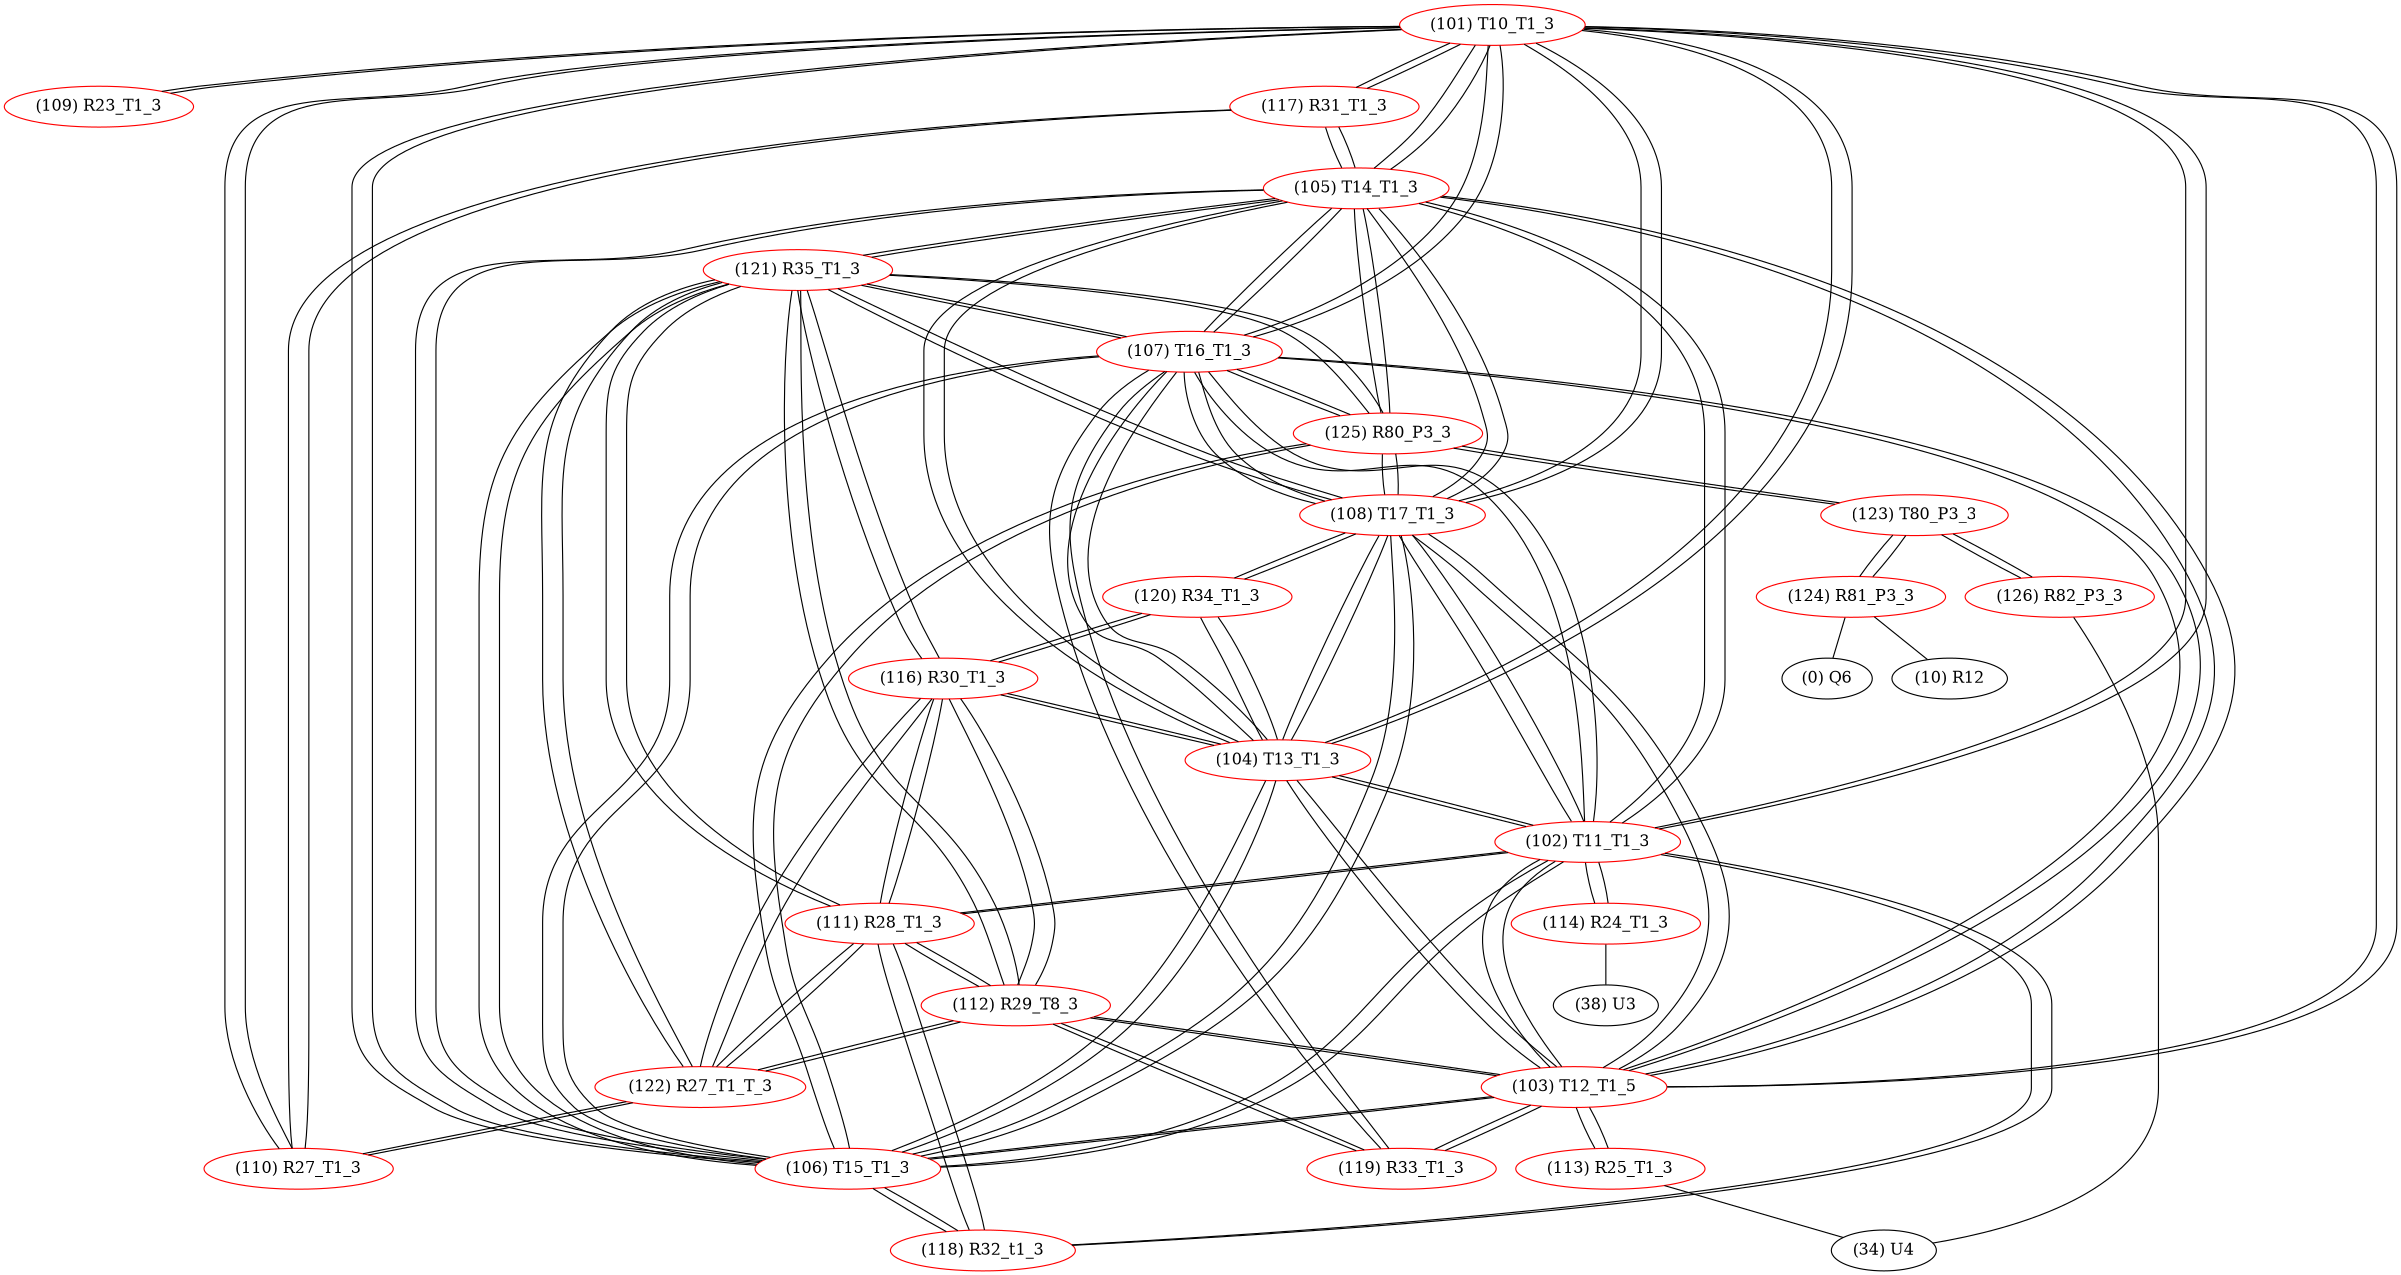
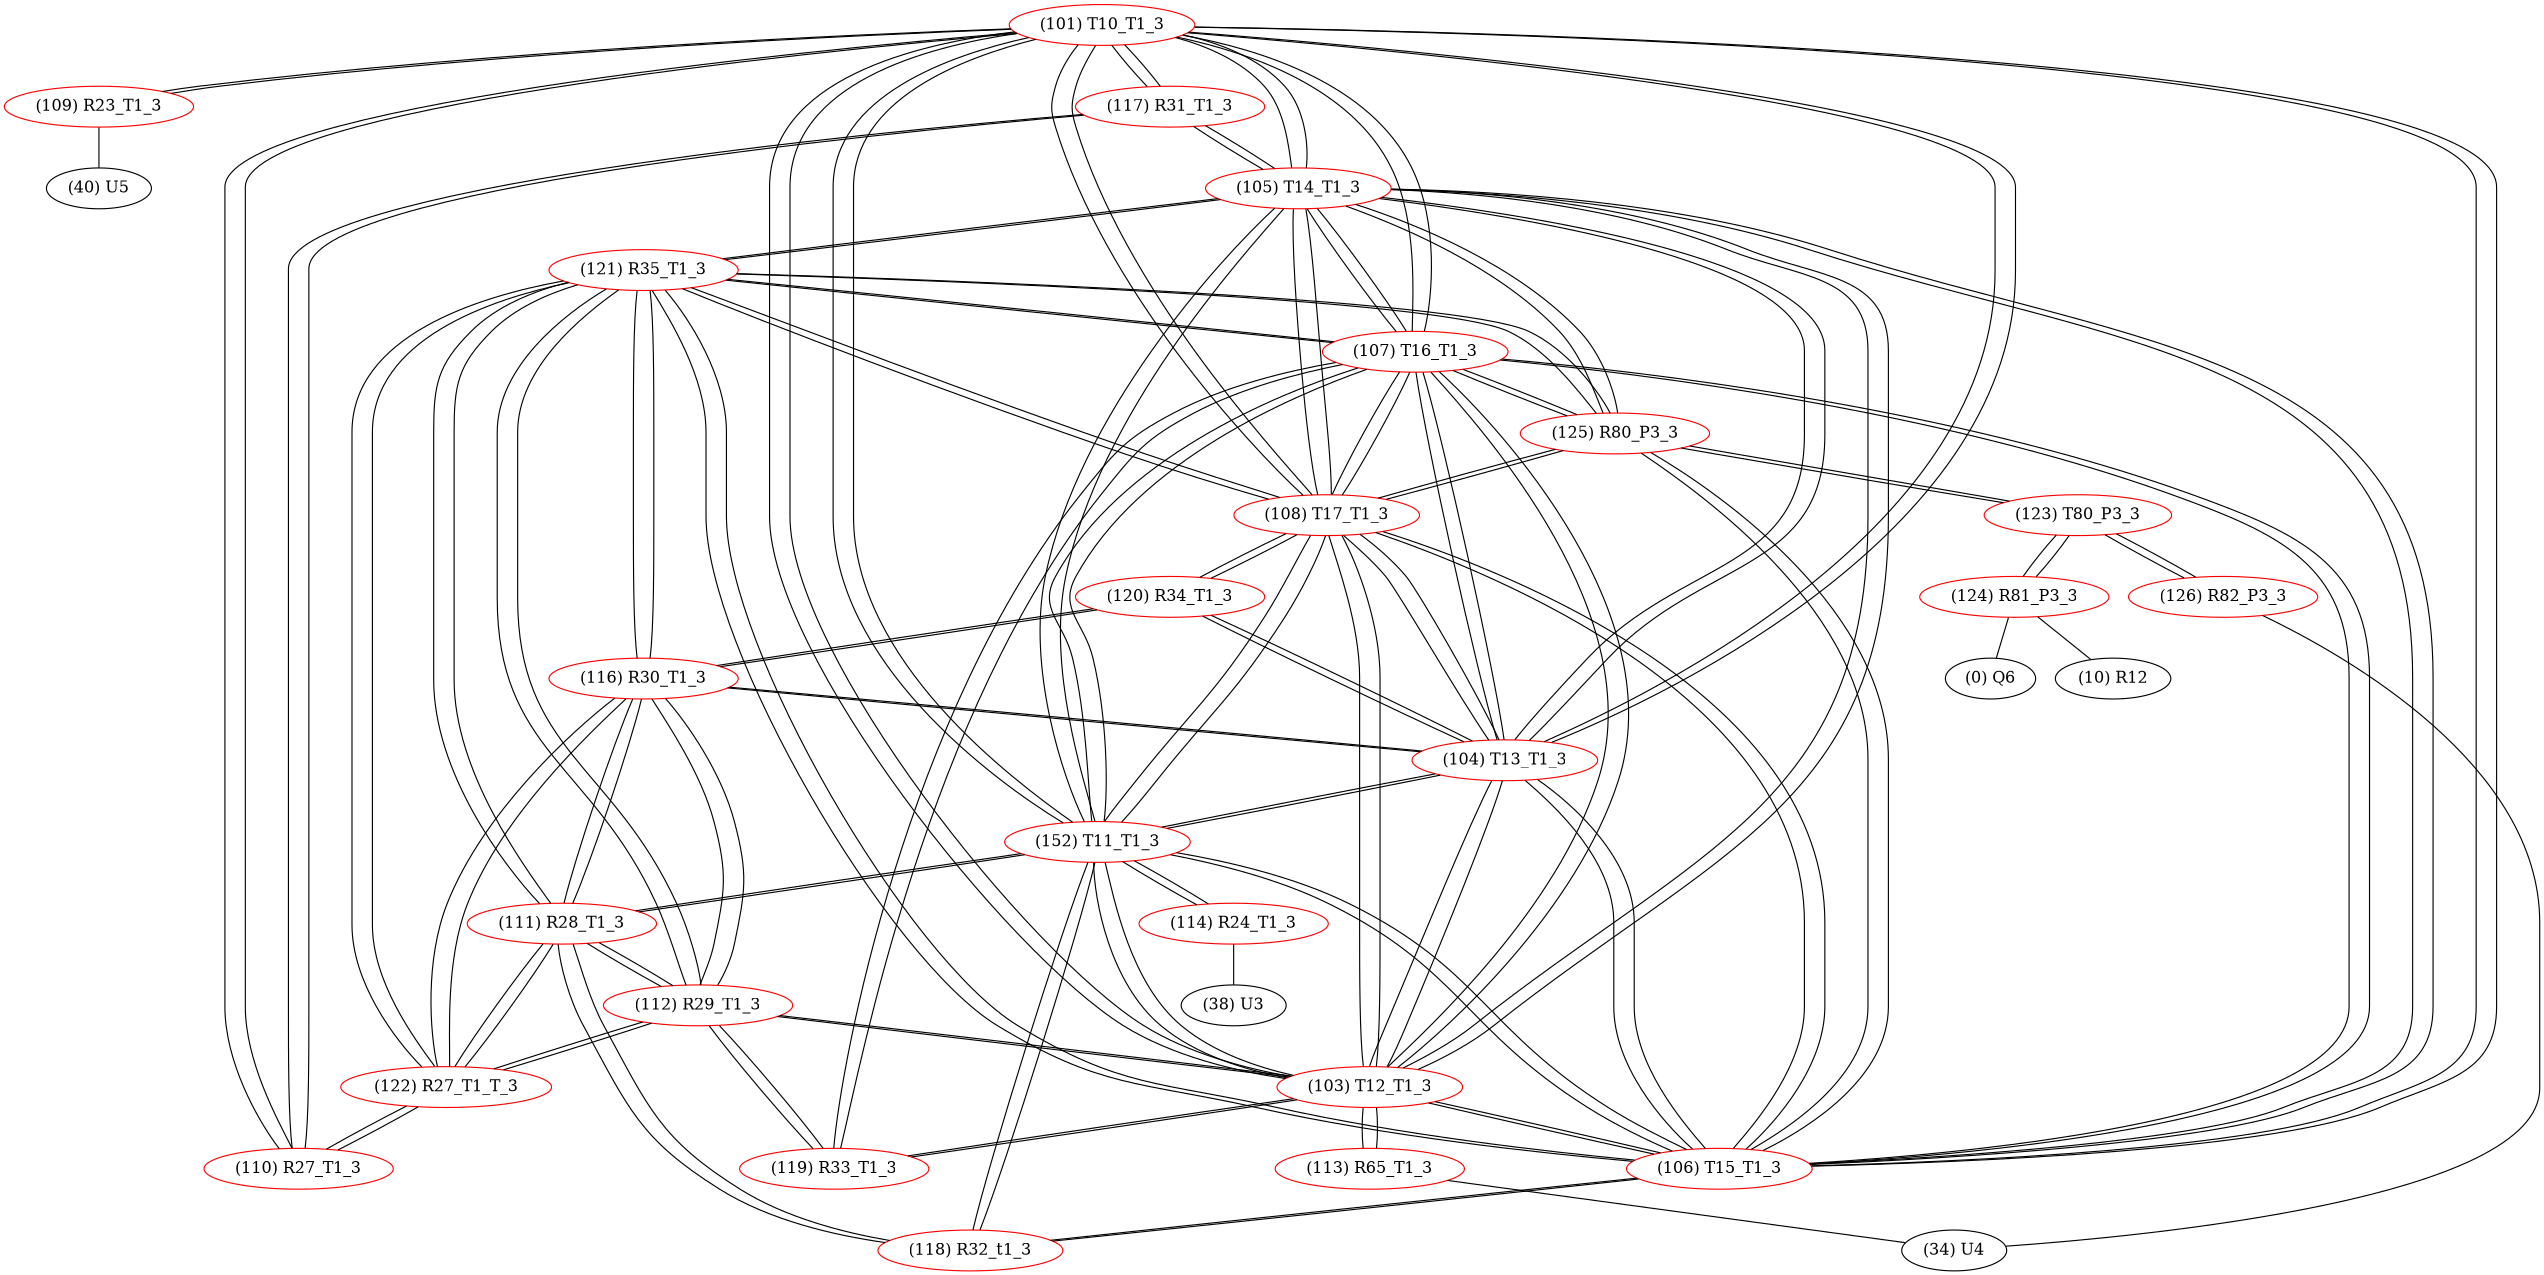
  graph {
    node [color=red]
    n1 [label="(101) T10_T1_3"]
    n2 [label="(109) R23_T1_3"]
    n3 [label="(117) R31_T1_3"]
    n4 [label="(110) R27_T1_3"]
    n5 [label="(107) T16_T1_3"]
    n6 [label="(108) T17_T1_3"]
    n7 [label="(106) T15_T1_3"]
-   n8 [label="(103) T12_T1_5"]
+   n8 [label="(103) T12_T1_3"]
    n9 [label="(105) T14_T1_3"]
    n10 [label="(104) T13_T1_3"]
-   n11 [label="(102) T11_T1_3"]
+   n11 [label="(152) T11_T1_3"]
+   n12 [label="(40) U5" color=""]
    n13 [label="(122) R27_T1_T_3"]
    n14 [label="(119) R33_T1_3"]
    n15 [label="(125) R80_P3_3"]
    n16 [label="(121) R35_T1_3"]
    n17 [label="(120) R34_T1_3"]
    n18 [label="(118) R32_t1_3"]
-   n19 [label="(112) R29_T8_3"]
-   n20 [label="(113) R25_T1_3"]
+   n19 [label="(112) R29_T1_3"]
+   n20 [label="(113) R65_T1_3"]
    n21 [label="(116) R30_T1_3"]
    n22 [label="(114) R24_T1_3"]
    n23 [label="(111) R28_T1_3"]
    n24 [label="(123) T80_P3_3"]
    n25 [label="(34) U4" color=""]
    n26 [label="(38) U3" color=""]
    n27 [label="(124) R81_P3_3"]
    n28 [label="(126) R82_P3_3"]
    n29 [label="(0) Q6" color=""]
    n30 [label="(10) R12" color=""]
    n1 -- n2
    n1 -- n3
    n1 -- n4
    n1 -- n5
    n1 -- n6
    n1 -- n7
    n1 -- n8
    n1 -- n9
    n1 -- n10
    n1 -- n11
    n2 -- n1
+   n2 -- n12
    n3 -- n1
    n3 -- n4
    n3 -- n9
    n4 -- n1
    n4 -- n3
    n4 -- n13
    n5 -- n1
    n5 -- n6
    n5 -- n7
    n5 -- n8
    n5 -- n9
    n5 -- n10
    n5 -- n11
    n5 -- n14
    n5 -- n15
    n5 -- n16
    n6 -- n1
    n6 -- n5
    n6 -- n7
    n6 -- n8
    n6 -- n9
    n6 -- n10
    n6 -- n11
    n6 -- n15
    n6 -- n16
    n6 -- n17
    n7 -- n1
    n7 -- n5
    n7 -- n6
    n7 -- n8
    n7 -- n9
    n7 -- n10
    n7 -- n11
    n7 -- n15
    n7 -- n16
    n7 -- n18
    n8 -- n1
    n8 -- n5
    n8 -- n6
    n8 -- n7
    n8 -- n9
    n8 -- n10
    n8 -- n11
    n8 -- n14
    n8 -- n19
    n8 -- n20
    n9 -- n1
    n9 -- n3
    n9 -- n5
    n9 -- n6
    n9 -- n7
    n9 -- n8
    n9 -- n10
    n9 -- n11
    n9 -- n15
    n9 -- n16
    n10 -- n1
    n10 -- n5
    n10 -- n6
    n10 -- n7
    n10 -- n8
    n10 -- n9
    n10 -- n11
    n10 -- n17
    n10 -- n21
    n11 -- n1
    n11 -- n5
    n11 -- n6
    n11 -- n7
    n11 -- n8
    n11 -- n9
    n11 -- n10
    n11 -- n18
    n11 -- n22
    n11 -- n23
    n13 -- n4
    n13 -- n16
    n13 -- n19
    n13 -- n21
    n13 -- n23
    n14 -- n5
    n14 -- n8
    n14 -- n19
    n15 -- n5
    n15 -- n6
    n15 -- n7
    n15 -- n9
    n15 -- n16
    n15 -- n24
    n16 -- n5
    n16 -- n6
    n16 -- n7
    n16 -- n9
    n16 -- n13
    n16 -- n15
    n16 -- n19
    n16 -- n21
    n16 -- n23
    n17 -- n6
    n17 -- n10
    n17 -- n21
    n18 -- n7
    n18 -- n11
    n18 -- n23
    n19 -- n8
    n19 -- n13
    n19 -- n14
    n19 -- n16
    n19 -- n21
    n19 -- n23
    n20 -- n8
    n20 -- n25
    n21 -- n10
    n21 -- n13
    n21 -- n16
    n21 -- n17
    n21 -- n19
    n21 -- n23
    n22 -- n11
    n22 -- n26
    n23 -- n11
    n23 -- n13
    n23 -- n16
    n23 -- n18
    n23 -- n19
    n23 -- n21
    n24 -- n15
    n24 -- n27
    n24 -- n28
    n27 -- n24
    n27 -- n29
    n27 -- n30
    n28 -- n24
    n28 -- n25
  }
